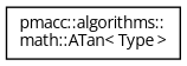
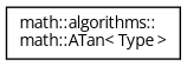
  digraph {
    rankdir=LR
    fontname="Open Sans"
-   n1 [color=black fillcolor=white fontname="Open Sans" fontsize=10 height=0.2 label="pmacc::algorithms::\lmath::ATan\< Type \>" shape=record style=filled width=0.4]
+   n1 [color=black fillcolor=white fontname="Open Sans" fontsize=10 height=0.2 label="math::algorithms::\lmath::ATan\< Type \>" shape=record style=filled width=0.4]
  }
